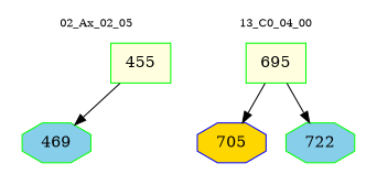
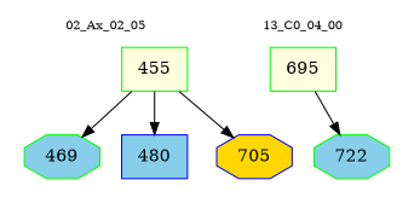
  digraph {
    node [color=green fillcolor=skyblue shape=box style=filled]
    edge [color=black]
    n1 [fillcolor=lightyellow label=455]
    n2 [label=469 shape=octagon]
+   n3 [color=blue label=480]
    n4 [fillcolor=lightyellow label=695]
    n5 [color=blue fillcolor=gold label=705 shape=octagon]
    n6 [label=722 shape=octagon]
    subgraph cluster_1 {
      color=white
      fontsize=10
      label="02_Ax_02_05"
      n1
      n2
+     n3
    }
    subgraph cluster_2 {
      color=white
      fontsize=10
      label="13_C0_04_00"
      n4
      n5
      n6
    }
    n1 -> n2
-   n4 -> n5
+   n1 -> n3
+   n1 -> n5
    n4 -> n6
  }
